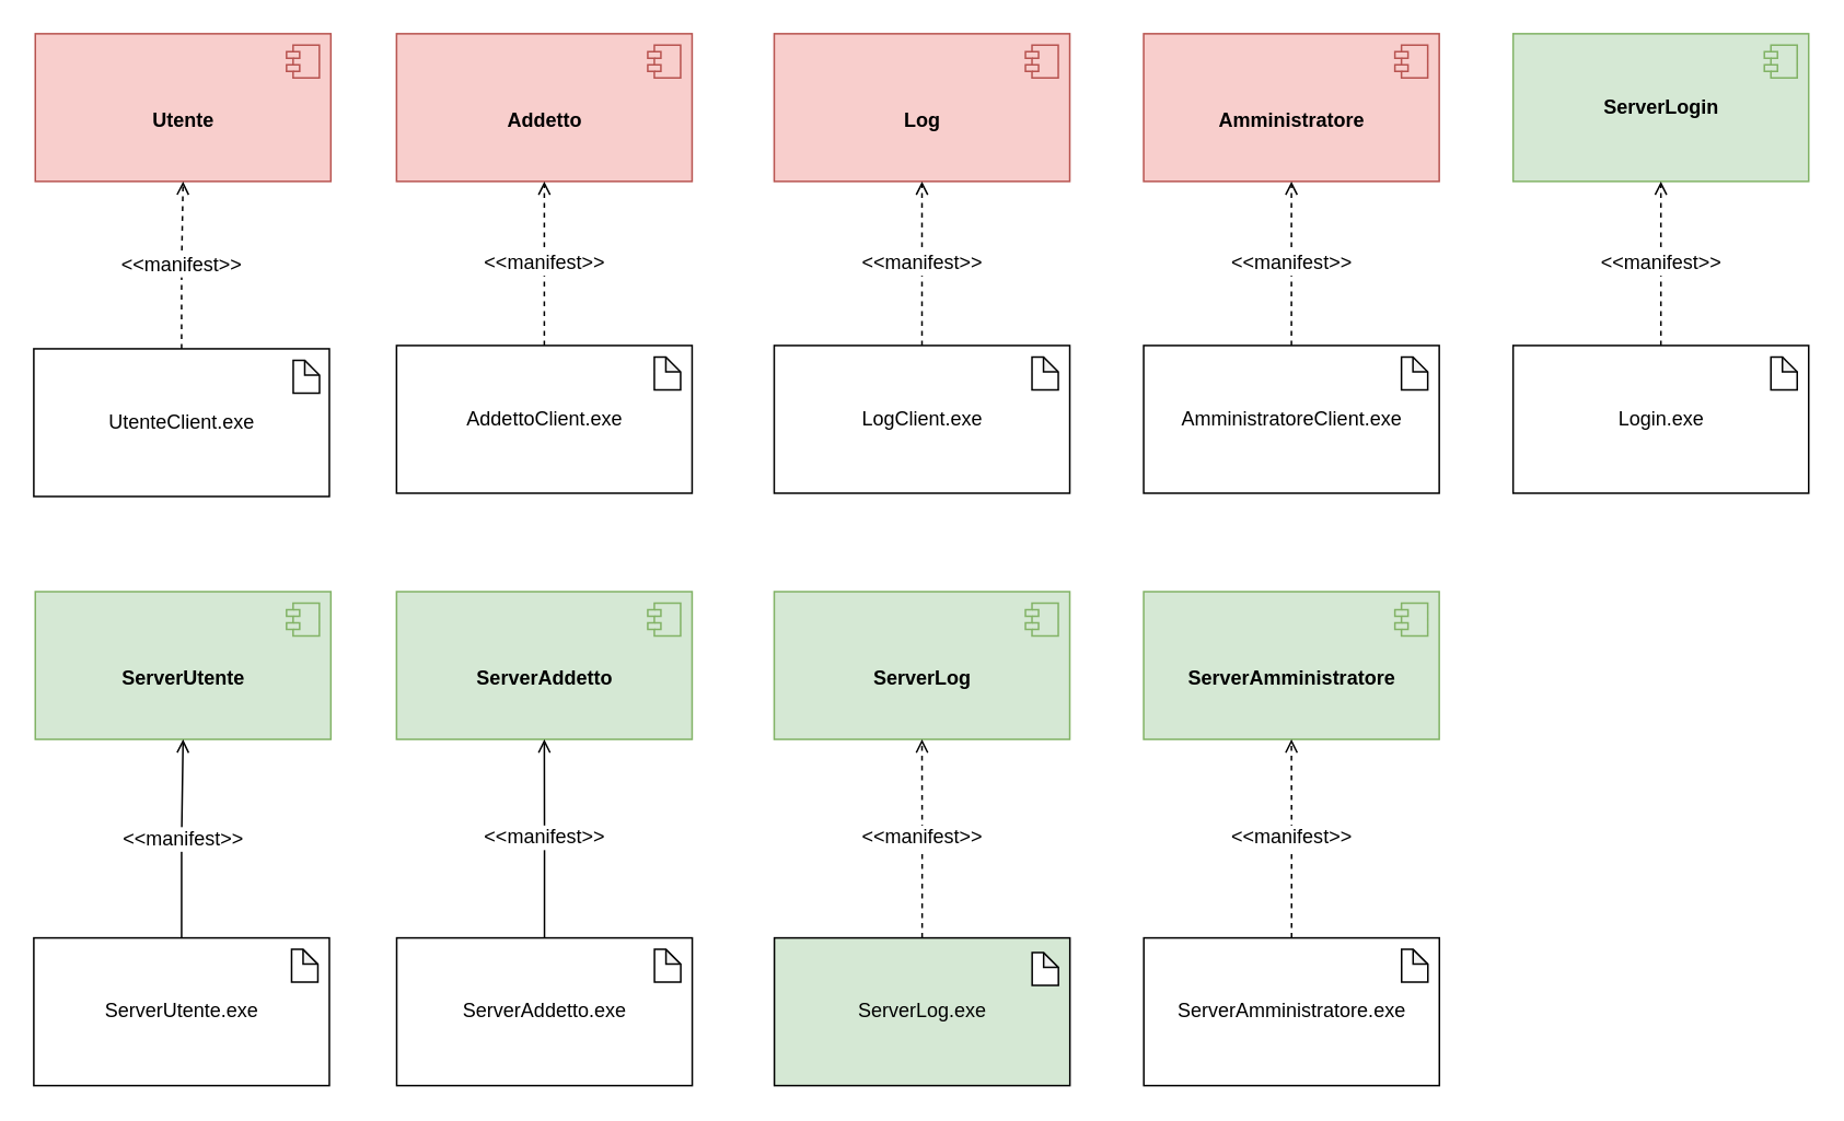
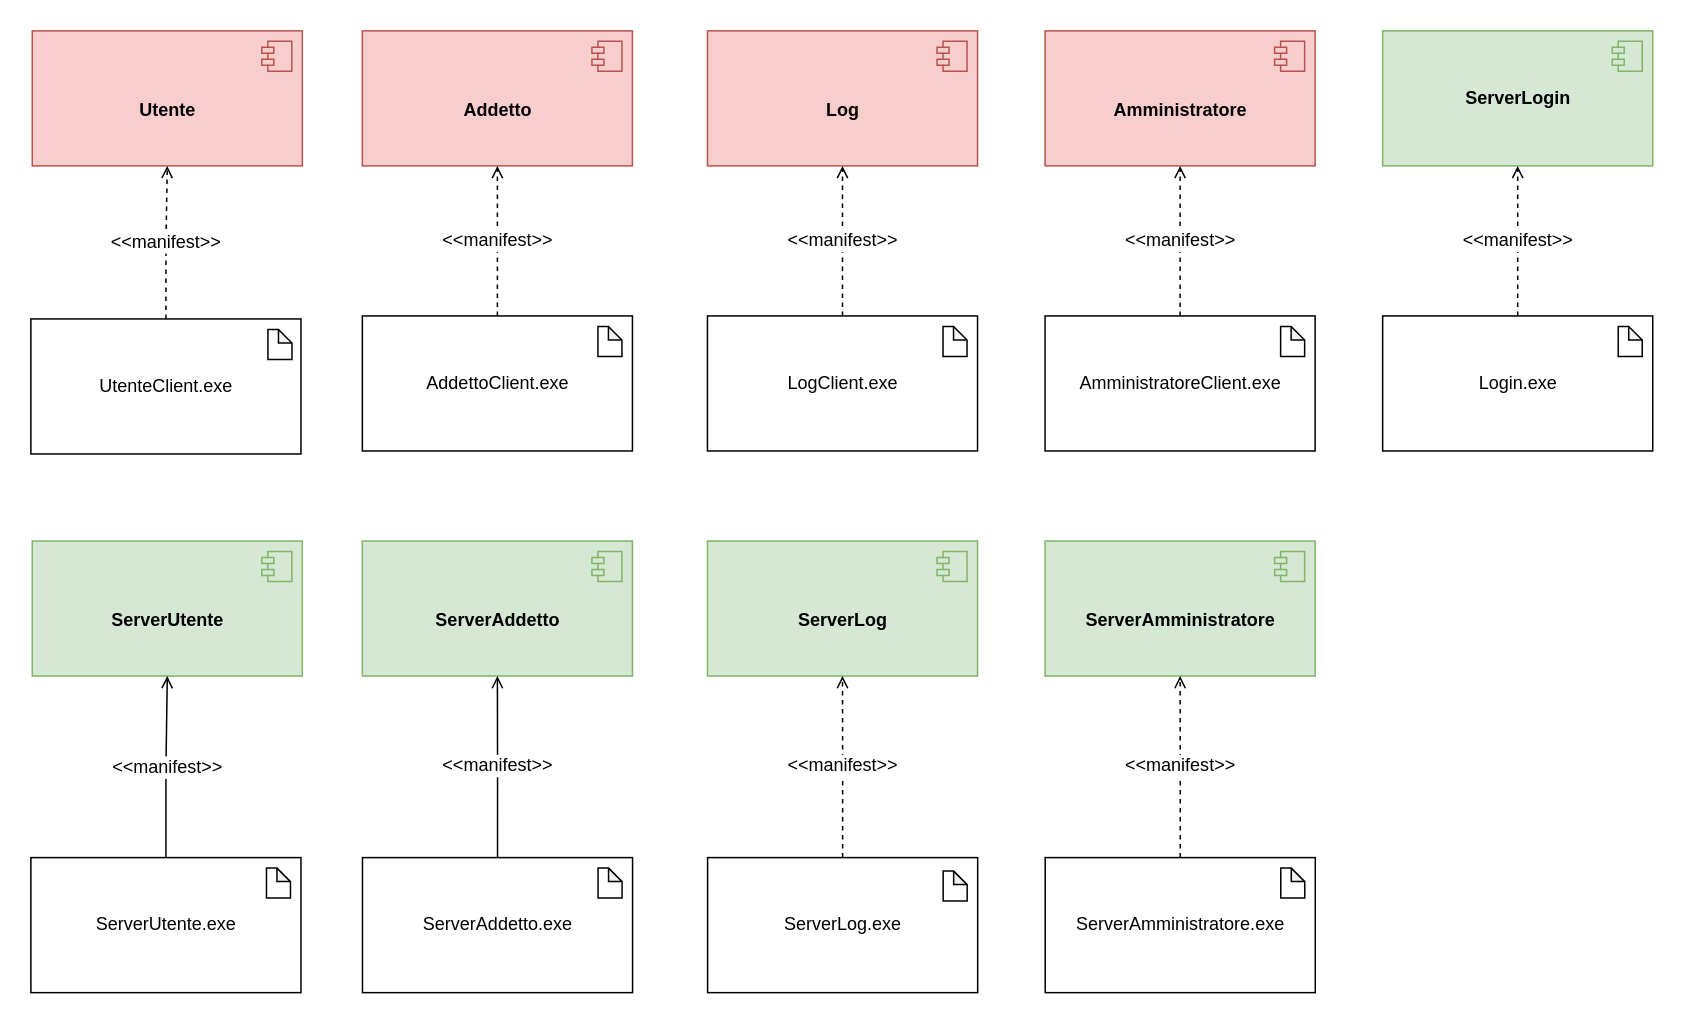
  <mxCell id="0" />
  <mxCell id="1" parent="0" />
  <mxCell id="2" value="&lt;br&gt;&lt;b&gt;Utente&lt;/b&gt;" style="html=1;fillColor=#f8cecc;strokeColor=#b85450;" parent="1" vertex="1"><mxGeometry x="21" y="20" width="180" height="90" as="geometry" /></mxCell>
  <mxCell id="3" value="" style="shape=component;jettyWidth=8;jettyHeight=4;fillColor=#f8cecc;strokeColor=#b85450;" parent="2" vertex="1"><mxGeometry x="1" width="20" height="20" relative="1" as="geometry"><mxPoint x="-27" y="7" as="offset" /></mxGeometry></mxCell>
  <mxCell id="4" value="&lt;br&gt;&lt;b&gt;Amministratore&lt;/b&gt;" style="html=1;fillColor=#f8cecc;strokeColor=#b85450;" parent="1" vertex="1"><mxGeometry x="696" y="20" width="180" height="90" as="geometry" /></mxCell>
  <mxCell id="5" value="" style="shape=component;jettyWidth=8;jettyHeight=4;fillColor=#f8cecc;strokeColor=#b85450;" parent="4" vertex="1"><mxGeometry x="1" width="20" height="20" relative="1" as="geometry"><mxPoint x="-27" y="7" as="offset" /></mxGeometry></mxCell>
  <mxCell id="6" value="&lt;br&gt;&lt;b&gt;Log&lt;/b&gt;" style="html=1;fillColor=#f8cecc;strokeColor=#b85450;" parent="1" vertex="1"><mxGeometry x="471" y="20" width="180" height="90" as="geometry" /></mxCell>
  <mxCell id="7" value="" style="shape=component;jettyWidth=8;jettyHeight=4;fillColor=#f8cecc;strokeColor=#b85450;" parent="6" vertex="1"><mxGeometry x="1" width="20" height="20" relative="1" as="geometry"><mxPoint x="-27" y="7" as="offset" /></mxGeometry></mxCell>
  <mxCell id="8" value="&lt;br&gt;&lt;b&gt;Addetto&lt;/b&gt;" style="html=1;fillColor=#f8cecc;strokeColor=#b85450;" parent="1" vertex="1"><mxGeometry x="241" y="20" width="180" height="90" as="geometry" /></mxCell>
  <mxCell id="9" value="" style="shape=component;jettyWidth=8;jettyHeight=4;fillColor=#f8cecc;strokeColor=#b85450;" parent="8" vertex="1"><mxGeometry x="1" width="20" height="20" relative="1" as="geometry"><mxPoint x="-27" y="7" as="offset" /></mxGeometry></mxCell>
  <mxCell id="10" value="&lt;b&gt;ServerLogin&lt;/b&gt;" style="html=1;fillColor=#d5e8d4;strokeColor=#82b366;" parent="1" vertex="1"><mxGeometry x="921" y="20" width="180" height="90" as="geometry" /></mxCell>
  <mxCell id="11" value="" style="shape=component;jettyWidth=8;jettyHeight=4;fillColor=#d5e8d4;strokeColor=#82b366;" parent="10" vertex="1"><mxGeometry x="1" width="20" height="20" relative="1" as="geometry"><mxPoint x="-27" y="7" as="offset" /></mxGeometry></mxCell>
  <mxCell id="12" value="&lt;br&gt;&lt;b&gt;ServerUtente&lt;/b&gt;" style="html=1;fillColor=#d5e8d4;strokeColor=#82b366;" parent="1" vertex="1"><mxGeometry x="21" y="360" width="180" height="90" as="geometry" /></mxCell>
  <mxCell id="13" value="" style="shape=component;jettyWidth=8;jettyHeight=4;fillColor=#d5e8d4;strokeColor=#82b366;" parent="12" vertex="1"><mxGeometry x="1" width="20" height="20" relative="1" as="geometry"><mxPoint x="-27" y="7" as="offset" /></mxGeometry></mxCell>
  <mxCell id="14" value="&lt;br&gt;&lt;b&gt;ServerAddetto&lt;/b&gt;" style="html=1;fillColor=#d5e8d4;strokeColor=#82b366;" parent="1" vertex="1"><mxGeometry x="241" y="360" width="180" height="90" as="geometry" /></mxCell>
  <mxCell id="15" value="" style="shape=component;jettyWidth=8;jettyHeight=4;fillColor=#d5e8d4;strokeColor=#82b366;" parent="14" vertex="1"><mxGeometry x="1" width="20" height="20" relative="1" as="geometry"><mxPoint x="-27" y="7" as="offset" /></mxGeometry></mxCell>
  <mxCell id="16" value="&lt;br&gt;&lt;b&gt;ServerLog&lt;/b&gt;" style="html=1;fillColor=#d5e8d4;strokeColor=#82b366;" parent="1" vertex="1"><mxGeometry x="471" y="360" width="180" height="90" as="geometry" /></mxCell>
  <mxCell id="17" value="" style="shape=component;jettyWidth=8;jettyHeight=4;fillColor=#d5e8d4;strokeColor=#82b366;" parent="16" vertex="1"><mxGeometry x="1" width="20" height="20" relative="1" as="geometry"><mxPoint x="-27" y="7" as="offset" /></mxGeometry></mxCell>
  <mxCell id="18" value="&lt;br&gt;&lt;b&gt;ServerAmministratore&lt;/b&gt;" style="html=1;fillColor=#d5e8d4;strokeColor=#82b366;" parent="1" vertex="1"><mxGeometry x="696" y="360" width="180" height="90" as="geometry" /></mxCell>
  <mxCell id="19" value="" style="shape=component;jettyWidth=8;jettyHeight=4;fillColor=#d5e8d4;strokeColor=#82b366;" parent="18" vertex="1"><mxGeometry x="1" width="20" height="20" relative="1" as="geometry"><mxPoint x="-27" y="7" as="offset" /></mxGeometry></mxCell>
  <mxCell id="20" value="&amp;lt;&amp;lt;manifest&amp;gt;&amp;gt;" style="edgeStyle=orthogonalEdgeStyle;rounded=0;orthogonalLoop=1;jettySize=auto;html=1;exitX=0.5;exitY=0;exitDx=0;exitDy=0;entryX=0.5;entryY=1;entryDx=0;entryDy=0;fontSize=12;endArrow=open;endFill=0;dashed=1;" parent="1" source="21" target="10" edge="1"><mxGeometry relative="1" as="geometry" /></mxCell>
  <mxCell id="21" value="Login.exe" style="html=1;" parent="1" vertex="1"><mxGeometry x="921" y="210" width="180" height="90" as="geometry" /></mxCell>
  <mxCell id="22" value="" style="shape=note;whiteSpace=wrap;html=1;backgroundOutline=1;darkOpacity=0.05;size=9;fontSize=12;" parent="1" vertex="1"><mxGeometry x="1078" y="217" width="16" height="20" as="geometry" /></mxCell>
  <mxCell id="23" value="&amp;lt;&amp;lt;manifest&amp;gt;&amp;gt;" style="edgeStyle=orthogonalEdgeStyle;rounded=0;orthogonalLoop=1;jettySize=auto;html=1;exitX=0.5;exitY=0;exitDx=0;exitDy=0;entryX=0.5;entryY=1;entryDx=0;entryDy=0;dashed=1;endArrow=open;endFill=0;fontSize=12;" parent="1" source="24" target="4" edge="1"><mxGeometry relative="1" as="geometry" /></mxCell>
  <mxCell id="24" value="AmministratoreClient.exe" style="html=1;" parent="1" vertex="1"><mxGeometry x="696" y="210" width="180" height="90" as="geometry" /></mxCell>
  <mxCell id="25" value="" style="shape=note;whiteSpace=wrap;html=1;backgroundOutline=1;darkOpacity=0.05;size=9;fontSize=12;" parent="1" vertex="1"><mxGeometry x="853" y="217" width="16" height="20" as="geometry" /></mxCell>
  <mxCell id="26" value="&amp;lt;&amp;lt;manifest&amp;gt;&amp;gt;" style="edgeStyle=orthogonalEdgeStyle;rounded=0;orthogonalLoop=1;jettySize=auto;html=1;exitX=0.5;exitY=0;exitDx=0;exitDy=0;entryX=0.5;entryY=1;entryDx=0;entryDy=0;dashed=1;endArrow=open;endFill=0;fontSize=12;" parent="1" source="27" target="6" edge="1"><mxGeometry relative="1" as="geometry" /></mxCell>
  <mxCell id="27" value="LogClient.exe" style="html=1;" parent="1" vertex="1"><mxGeometry x="471" y="210" width="180" height="90" as="geometry" /></mxCell>
  <mxCell id="28" value="" style="shape=note;whiteSpace=wrap;html=1;backgroundOutline=1;darkOpacity=0.05;size=9;fontSize=12;" parent="1" vertex="1"><mxGeometry x="628" y="217" width="16" height="20" as="geometry" /></mxCell>
  <mxCell id="29" value="&amp;lt;&amp;lt;manifest&amp;gt;&amp;gt;" style="edgeStyle=orthogonalEdgeStyle;rounded=0;orthogonalLoop=1;jettySize=auto;html=1;exitX=0.5;exitY=0;exitDx=0;exitDy=0;entryX=0.5;entryY=1;entryDx=0;entryDy=0;dashed=1;endArrow=open;endFill=0;fontSize=12;" parent="1" source="30" target="8" edge="1"><mxGeometry relative="1" as="geometry" /></mxCell>
  <mxCell id="30" value="AddettoClient.exe" style="html=1;" parent="1" vertex="1"><mxGeometry x="241" y="210" width="180" height="90" as="geometry" /></mxCell>
  <mxCell id="31" value="" style="shape=note;whiteSpace=wrap;html=1;backgroundOutline=1;darkOpacity=0.05;size=9;fontSize=12;" parent="1" vertex="1"><mxGeometry x="398" y="217" width="16" height="20" as="geometry" /></mxCell>
  <mxCell id="32" value="&amp;lt;&amp;lt;manifest&amp;gt;&amp;gt;" style="edgeStyle=orthogonalEdgeStyle;rounded=0;orthogonalLoop=1;jettySize=auto;html=1;exitX=0.5;exitY=0;exitDx=0;exitDy=0;entryX=0.5;entryY=1;entryDx=0;entryDy=0;dashed=1;endArrow=open;endFill=0;fontSize=12;" parent="1" source="33" target="2" edge="1"><mxGeometry relative="1" as="geometry" /></mxCell>
  <mxCell id="33" value="UtenteClient.exe" style="html=1;" parent="1" vertex="1"><mxGeometry x="20.088" y="212" width="180" height="90" as="geometry" /></mxCell>
  <mxCell id="34" value="" style="shape=note;whiteSpace=wrap;html=1;backgroundOutline=1;darkOpacity=0.05;size=9;fontSize=12;" parent="1" vertex="1"><mxGeometry x="178.088" y="219" width="16" height="20" as="geometry" /></mxCell>
  <mxCell id="35" value="&amp;lt;&amp;lt;manifest&amp;gt;&amp;gt;" style="edgeStyle=orthogonalEdgeStyle;rounded=0;orthogonalLoop=1;jettySize=auto;html=1;exitX=0.5;exitY=0;exitDx=0;exitDy=0;dashed=0;endArrow=open;endFill=0;fontSize=12;" parent="1" source="36" target="12" edge="1"><mxGeometry relative="1" as="geometry" /></mxCell>
  <mxCell id="36" value="ServerUtente.exe" style="html=1;" parent="1" vertex="1"><mxGeometry x="20.088" y="571" width="180" height="90" as="geometry" /></mxCell>
  <mxCell id="37" value="" style="shape=note;whiteSpace=wrap;html=1;backgroundOutline=1;darkOpacity=0.05;size=9;fontSize=12;" parent="1" vertex="1"><mxGeometry x="177.088" y="578" width="16" height="20" as="geometry" /></mxCell>
  <mxCell id="38" value="&amp;lt;&amp;lt;manifest&amp;gt;&amp;gt;" style="edgeStyle=orthogonalEdgeStyle;rounded=0;orthogonalLoop=1;jettySize=auto;html=1;exitX=0.5;exitY=0;exitDx=0;exitDy=0;dashed=0;endArrow=open;endFill=0;fontSize=12;" parent="1" source="39" target="14" edge="1"><mxGeometry relative="1" as="geometry" /></mxCell>
  <mxCell id="39" value="ServerAddetto.exe" style="html=1;" parent="1" vertex="1"><mxGeometry x="241.088" y="571" width="180" height="90" as="geometry" /></mxCell>
  <mxCell id="40" value="" style="shape=note;whiteSpace=wrap;html=1;backgroundOutline=1;darkOpacity=0.05;size=9;fontSize=12;" parent="1" vertex="1"><mxGeometry x="398.088" y="578" width="16" height="20" as="geometry" /></mxCell>
  <mxCell id="41" value="&amp;lt;&amp;lt;manifest&amp;gt;&amp;gt;" style="edgeStyle=orthogonalEdgeStyle;rounded=0;orthogonalLoop=1;jettySize=auto;html=1;exitX=0.5;exitY=0;exitDx=0;exitDy=0;entryX=0.5;entryY=1;entryDx=0;entryDy=0;dashed=1;endArrow=open;endFill=0;fontSize=12;" parent="1" source="42" target="16" edge="1"><mxGeometry relative="1" as="geometry" /></mxCell>
- <mxCell id="42" value="ServerLog.exe" style="html=1;fillColor=#d5e8d4;" parent="1" vertex="1"><mxGeometry x="471.088" y="571" width="180" height="90" as="geometry" /></mxCell>
+ <mxCell id="42" value="ServerLog.exe" style="html=1;" parent="1" vertex="1"><mxGeometry x="471.088" y="571" width="180" height="90" as="geometry" /></mxCell>
  <mxCell id="43" value="" style="shape=note;whiteSpace=wrap;html=1;backgroundOutline=1;darkOpacity=0.05;size=9;fontSize=12;" parent="1" vertex="1"><mxGeometry x="628.088" y="580" width="16" height="20" as="geometry" /></mxCell>
  <mxCell id="44" value="&amp;lt;&amp;lt;manifest&amp;gt;&amp;gt;" style="edgeStyle=orthogonalEdgeStyle;rounded=0;orthogonalLoop=1;jettySize=auto;html=1;exitX=0.5;exitY=0;exitDx=0;exitDy=0;entryX=0.5;entryY=1;entryDx=0;entryDy=0;dashed=1;endArrow=open;endFill=0;fontSize=12;" parent="1" source="45" target="18" edge="1"><mxGeometry relative="1" as="geometry" /></mxCell>
  <mxCell id="45" value="ServerAmministratore.exe" style="html=1;" parent="1" vertex="1"><mxGeometry x="696.088" y="571" width="180" height="90" as="geometry" /></mxCell>
  <mxCell id="46" value="" style="shape=note;whiteSpace=wrap;html=1;backgroundOutline=1;darkOpacity=0.05;size=9;fontSize=12;" parent="1" vertex="1"><mxGeometry x="853.088" y="578" width="16" height="20" as="geometry" /></mxCell>
